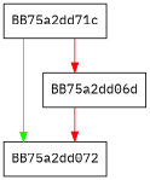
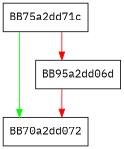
  digraph {
    fontname="IBM Plex Mono"
    splines=ortho
    node [fontname="IBM Plex Mono" shape=box]
    edge [color=red fontname="IBM Plex Mono"]
    n1 [label=BB75a2dd71c]
-   BB75a2dd072
-   BB75a2dd06d
+   BB75a2dd072 [label=BB70a2dd072]
+   BB75a2dd06d [label=BB95a2dd06d]
    n1 -> BB75a2dd072 [color=green]
    n1 -> BB75a2dd06d
    BB75a2dd06d -> BB75a2dd072
  }
